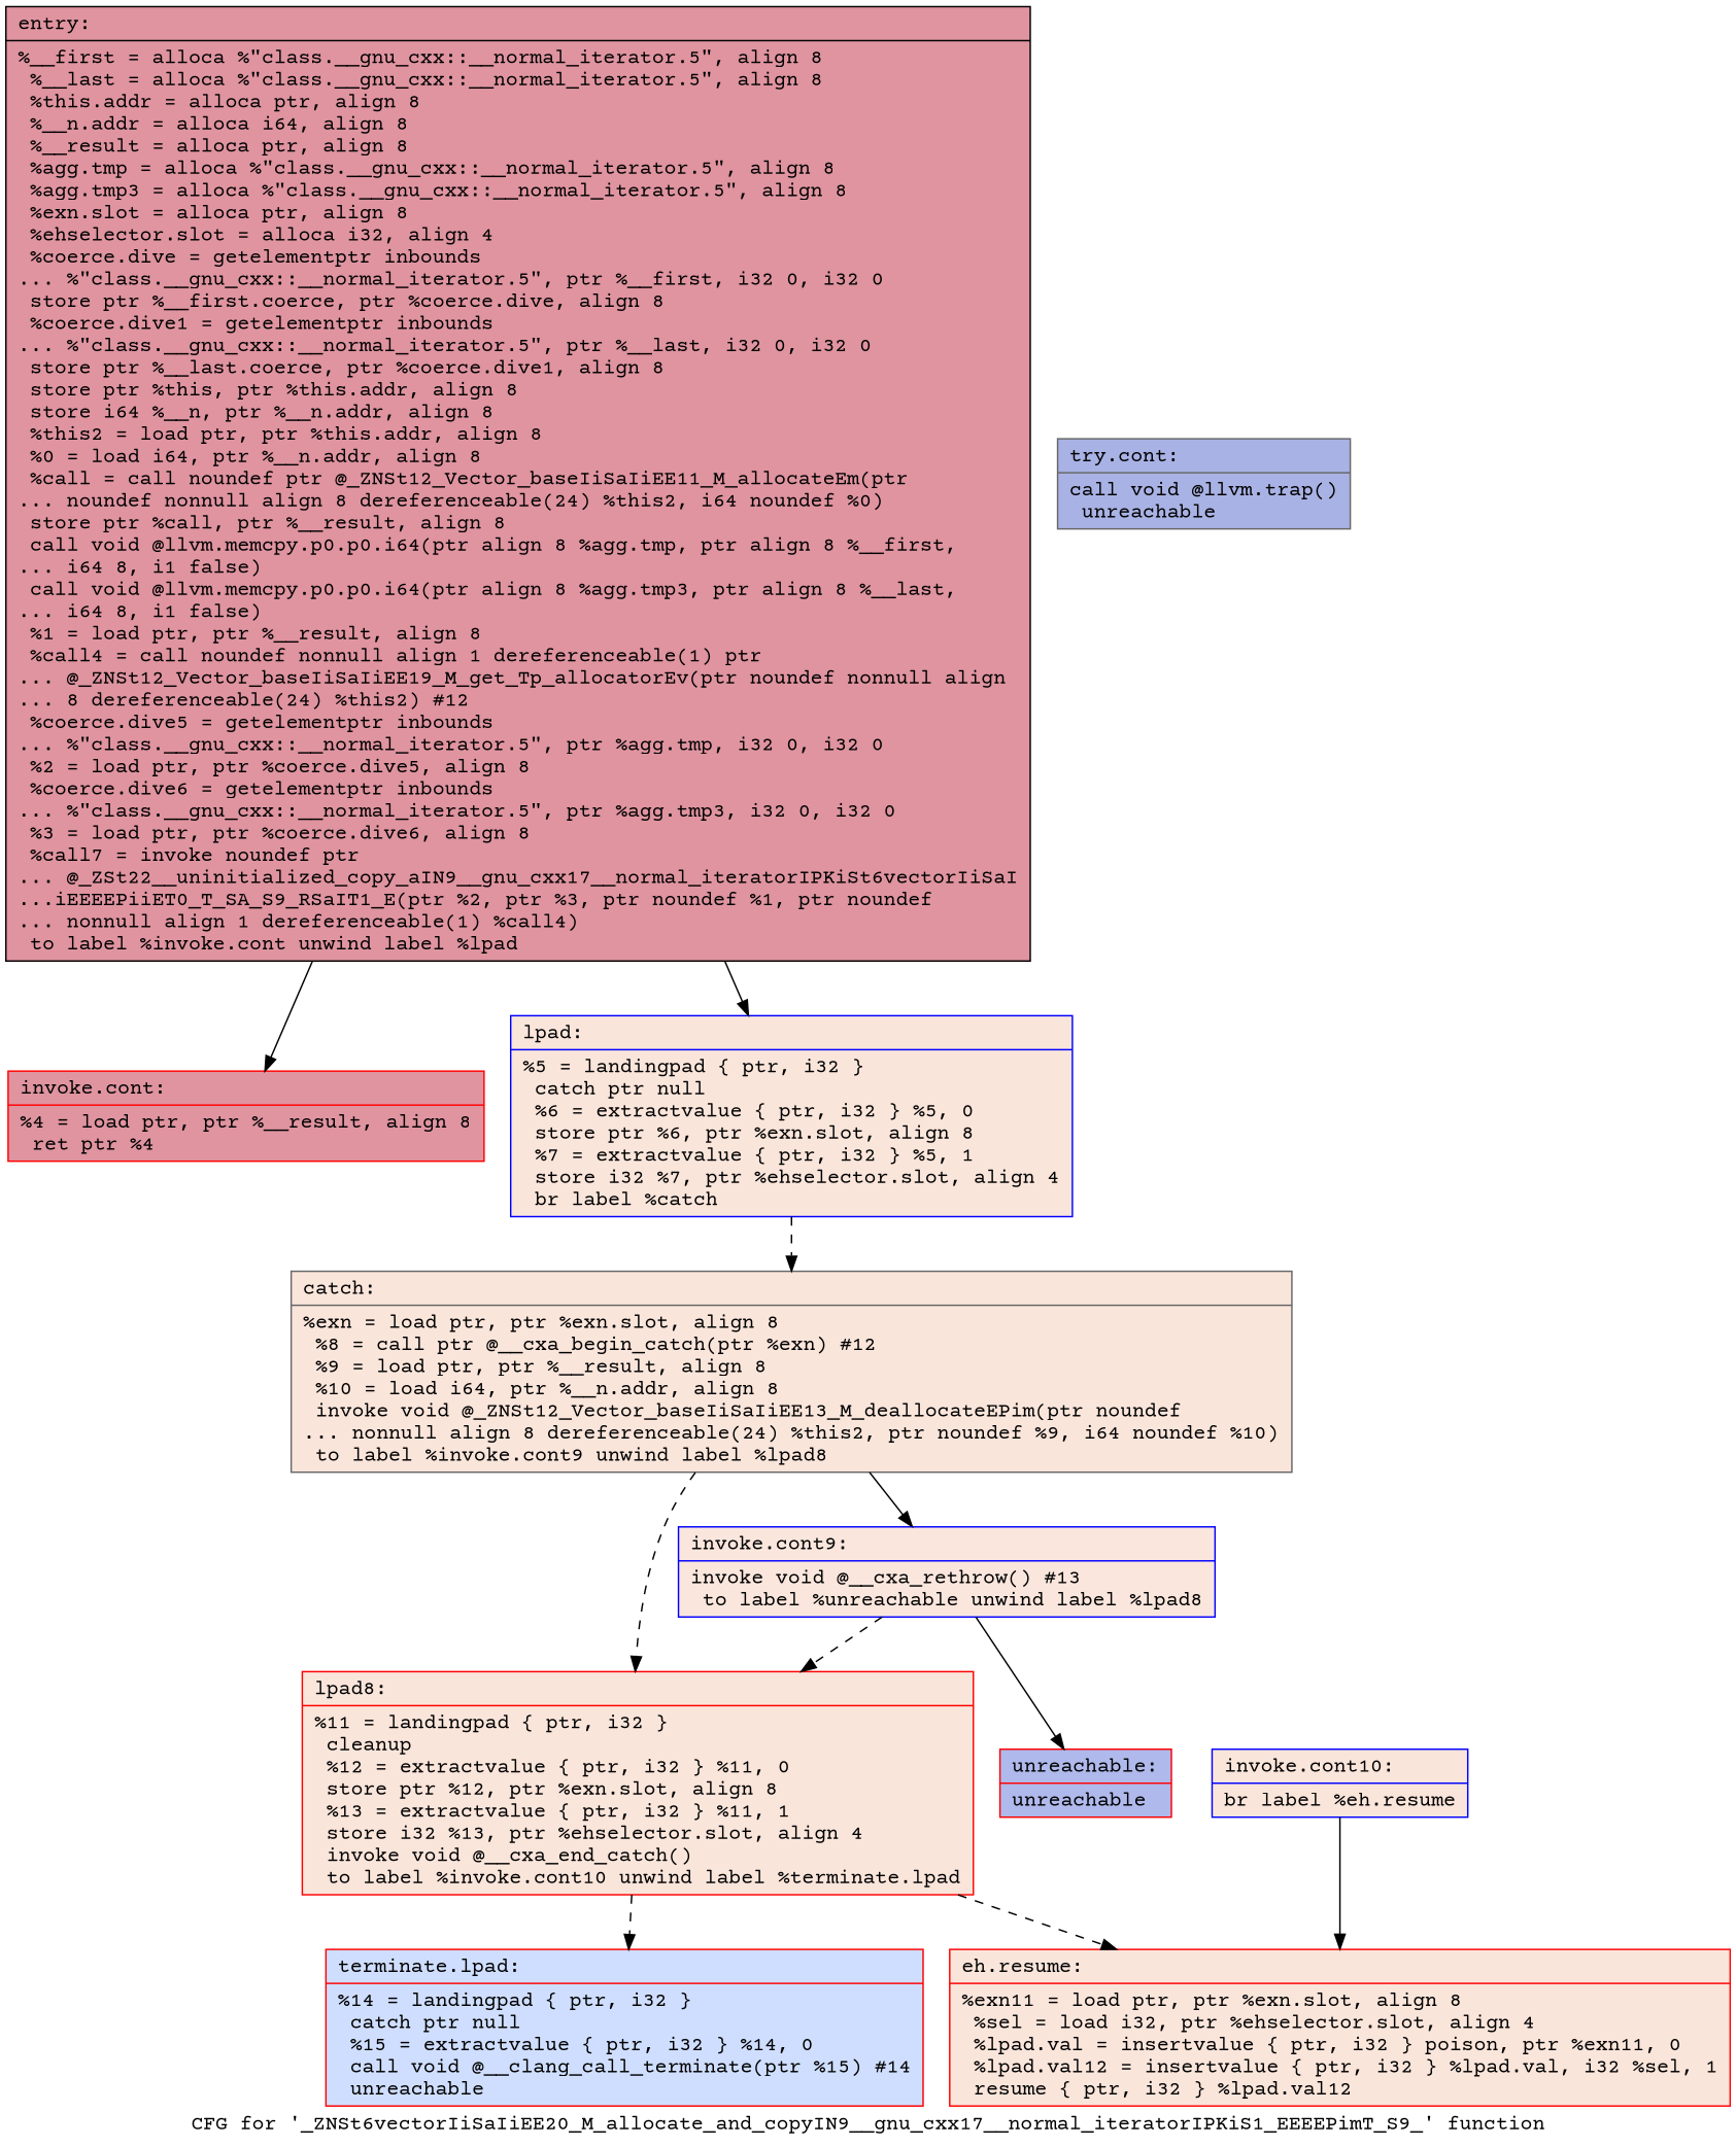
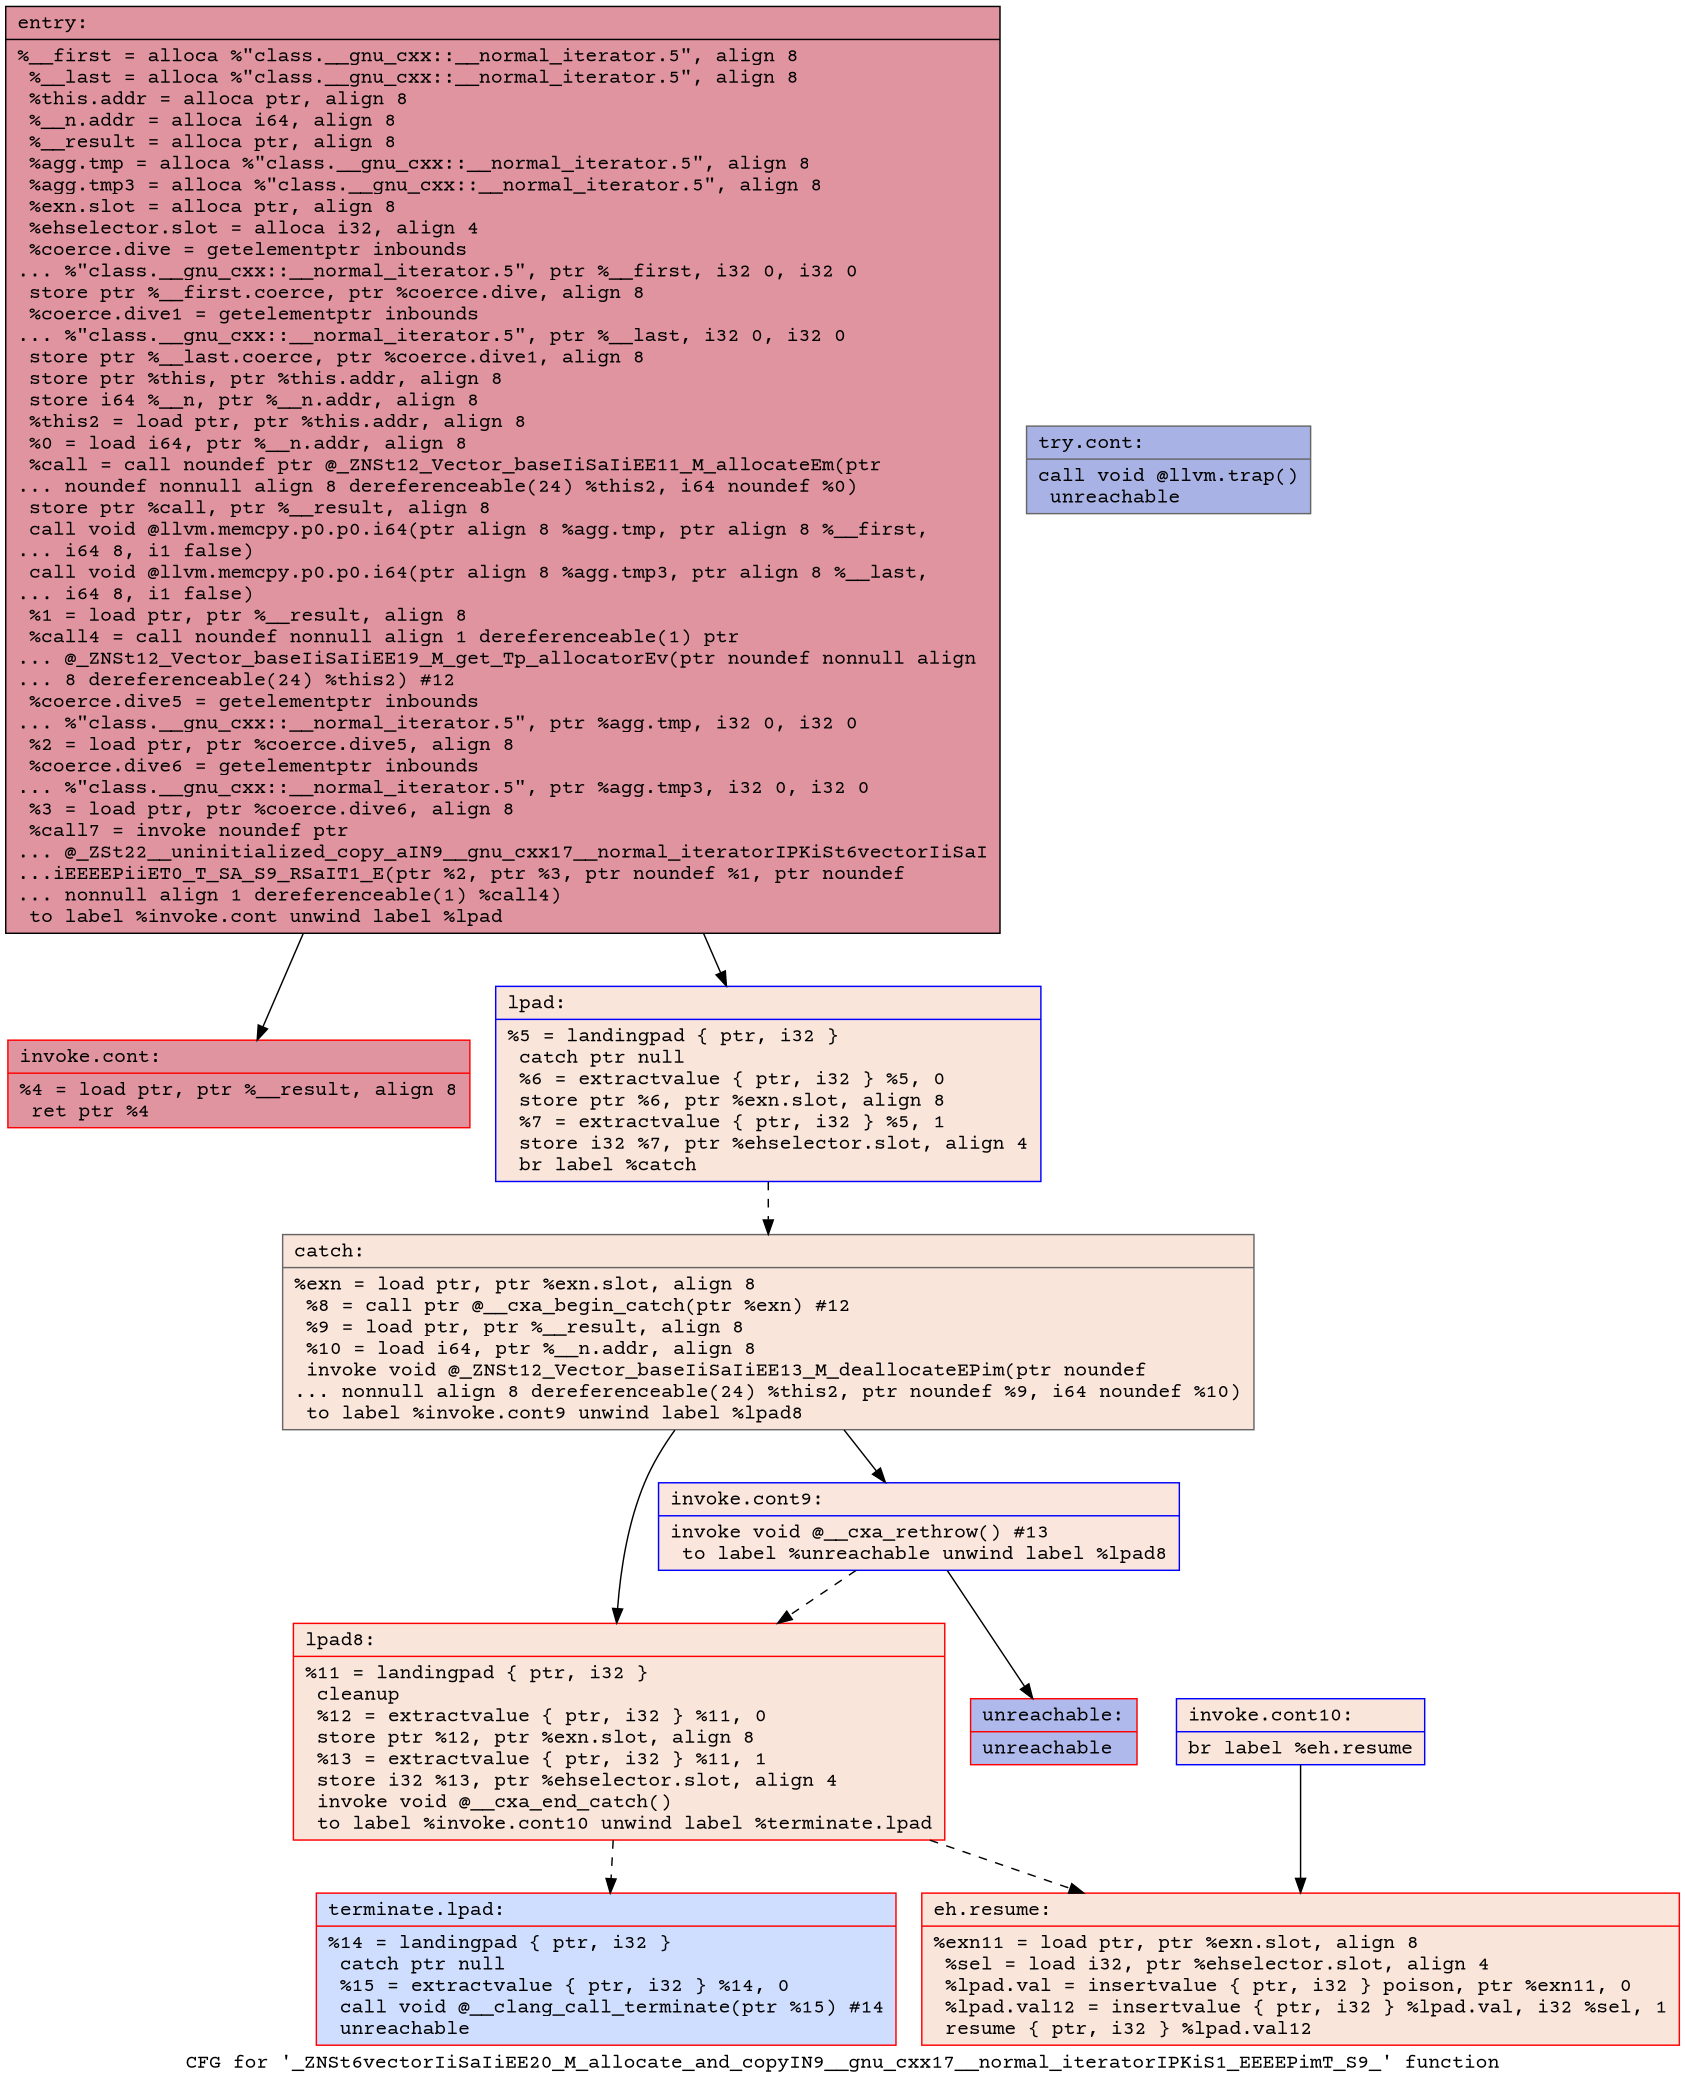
  digraph {
    fontname="Courier Prime"
    label="CFG for '_ZNSt6vectorIiSaIiEE20_M_allocate_and_copyIN9__gnu_cxx17__normal_iteratorIPKiS1_EEEEPimT_S9_' function"
    node [color=red fillcolor="#f4c5ad70" fontname="Courier Prime" shape=record style=filled]
    edge [fontname="Courier Prime" style=solid]
    n1 [color=black fillcolor="#b70d2870" label="{entry:\l|  %__first = alloca %\"class.__gnu_cxx::__normal_iterator.5\", align 8\l  %__last = alloca %\"class.__gnu_cxx::__normal_iterator.5\", align 8\l  %this.addr = alloca ptr, align 8\l  %__n.addr = alloca i64, align 8\l  %__result = alloca ptr, align 8\l  %agg.tmp = alloca %\"class.__gnu_cxx::__normal_iterator.5\", align 8\l  %agg.tmp3 = alloca %\"class.__gnu_cxx::__normal_iterator.5\", align 8\l  %exn.slot = alloca ptr, align 8\l  %ehselector.slot = alloca i32, align 4\l  %coerce.dive = getelementptr inbounds\l... %\"class.__gnu_cxx::__normal_iterator.5\", ptr %__first, i32 0, i32 0\l  store ptr %__first.coerce, ptr %coerce.dive, align 8\l  %coerce.dive1 = getelementptr inbounds\l... %\"class.__gnu_cxx::__normal_iterator.5\", ptr %__last, i32 0, i32 0\l  store ptr %__last.coerce, ptr %coerce.dive1, align 8\l  store ptr %this, ptr %this.addr, align 8\l  store i64 %__n, ptr %__n.addr, align 8\l  %this2 = load ptr, ptr %this.addr, align 8\l  %0 = load i64, ptr %__n.addr, align 8\l  %call = call noundef ptr @_ZNSt12_Vector_baseIiSaIiEE11_M_allocateEm(ptr\l... noundef nonnull align 8 dereferenceable(24) %this2, i64 noundef %0)\l  store ptr %call, ptr %__result, align 8\l  call void @llvm.memcpy.p0.p0.i64(ptr align 8 %agg.tmp, ptr align 8 %__first,\l... i64 8, i1 false)\l  call void @llvm.memcpy.p0.p0.i64(ptr align 8 %agg.tmp3, ptr align 8 %__last,\l... i64 8, i1 false)\l  %1 = load ptr, ptr %__result, align 8\l  %call4 = call noundef nonnull align 1 dereferenceable(1) ptr\l... @_ZNSt12_Vector_baseIiSaIiEE19_M_get_Tp_allocatorEv(ptr noundef nonnull align\l... 8 dereferenceable(24) %this2) #12\l  %coerce.dive5 = getelementptr inbounds\l... %\"class.__gnu_cxx::__normal_iterator.5\", ptr %agg.tmp, i32 0, i32 0\l  %2 = load ptr, ptr %coerce.dive5, align 8\l  %coerce.dive6 = getelementptr inbounds\l... %\"class.__gnu_cxx::__normal_iterator.5\", ptr %agg.tmp3, i32 0, i32 0\l  %3 = load ptr, ptr %coerce.dive6, align 8\l  %call7 = invoke noundef ptr\l... @_ZSt22__uninitialized_copy_aIN9__gnu_cxx17__normal_iteratorIPKiSt6vectorIiSaI\l...iEEEEPiiET0_T_SA_S9_RSaIT1_E(ptr %2, ptr %3, ptr noundef %1, ptr noundef\l... nonnull align 1 dereferenceable(1) %call4)\l          to label %invoke.cont unwind label %lpad\l}"]
    n2 [fillcolor="#b70d2870" label="{invoke.cont:\l|  %4 = load ptr, ptr %__result, align 8\l  ret ptr %4\l}"]
    n3 [color=blue label="{lpad:\l|  %5 = landingpad \{ ptr, i32 \}\l          catch ptr null\l  %6 = extractvalue \{ ptr, i32 \} %5, 0\l  store ptr %6, ptr %exn.slot, align 8\l  %7 = extractvalue \{ ptr, i32 \} %5, 1\l  store i32 %7, ptr %ehselector.slot, align 4\l  br label %catch\l}"]
    n4 [color=gray40 label="{catch:\l|  %exn = load ptr, ptr %exn.slot, align 8\l  %8 = call ptr @__cxa_begin_catch(ptr %exn) #12\l  %9 = load ptr, ptr %__result, align 8\l  %10 = load i64, ptr %__n.addr, align 8\l  invoke void @_ZNSt12_Vector_baseIiSaIiEE13_M_deallocateEPim(ptr noundef\l... nonnull align 8 dereferenceable(24) %this2, ptr noundef %9, i64 noundef %10)\l          to label %invoke.cont9 unwind label %lpad8\l}"]
    n5 [color=blue fillcolor="#f3c7b170" label="{invoke.cont9:\l|  invoke void @__cxa_rethrow() #13\l          to label %unreachable unwind label %lpad8\l}"]
    n6 [label="{lpad8:\l|  %11 = landingpad \{ ptr, i32 \}\l          cleanup\l  %12 = extractvalue \{ ptr, i32 \} %11, 0\l  store ptr %12, ptr %exn.slot, align 8\l  %13 = extractvalue \{ ptr, i32 \} %11, 1\l  store i32 %13, ptr %ehselector.slot, align 4\l  invoke void @__cxa_end_catch()\l          to label %invoke.cont10 unwind label %terminate.lpad\l}"]
    n7 [fillcolor="#4961d270" label="{unreachable:\l|  unreachable\l}"]
    n8 [fillcolor="#93b5fe70" label="{terminate.lpad:\l|  %14 = landingpad \{ ptr, i32 \}\l          catch ptr null\l  %15 = extractvalue \{ ptr, i32 \} %14, 0\l  call void @__clang_call_terminate(ptr %15) #14\l  unreachable\l}"]
    n9 [label="{eh.resume:\l|  %exn11 = load ptr, ptr %exn.slot, align 8\l  %sel = load i32, ptr %ehselector.slot, align 4\l  %lpad.val = insertvalue \{ ptr, i32 \} poison, ptr %exn11, 0\l  %lpad.val12 = insertvalue \{ ptr, i32 \} %lpad.val, i32 %sel, 1\l  resume \{ ptr, i32 \} %lpad.val12\l}"]
    n10 [color=blue label="{invoke.cont10:\l|  br label %eh.resume\l}"]
    n11 [color=gray40 fillcolor="#3d50c370" label="{try.cont:\l|  call void @llvm.trap()\l  unreachable\l}"]
    n1 -> n2
    n1 -> n3
    n3 -> n4 [style=dashed]
    n4 -> n5
-   n4 -> n6 [style=dashed]
+   n4 -> n6
    n5 -> n6 [style=dashed]
    n5 -> n7
    n6 -> n8 [style=dashed]
    n6 -> n9 [style=dashed]
    n10 -> n9
  }
